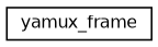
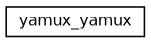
  digraph {
    rankdir=TB
-   n1 [color=black fillcolor=white fontname=Helvetica fontsize=10 height=0.2 label=yamux_frame shape=record style=filled width=0.4]
+   n1 [color=black fillcolor=white fontname=Helvetica fontsize=10 height=0.2 label=yamux_yamux shape=record style=filled width=0.4]
  }
